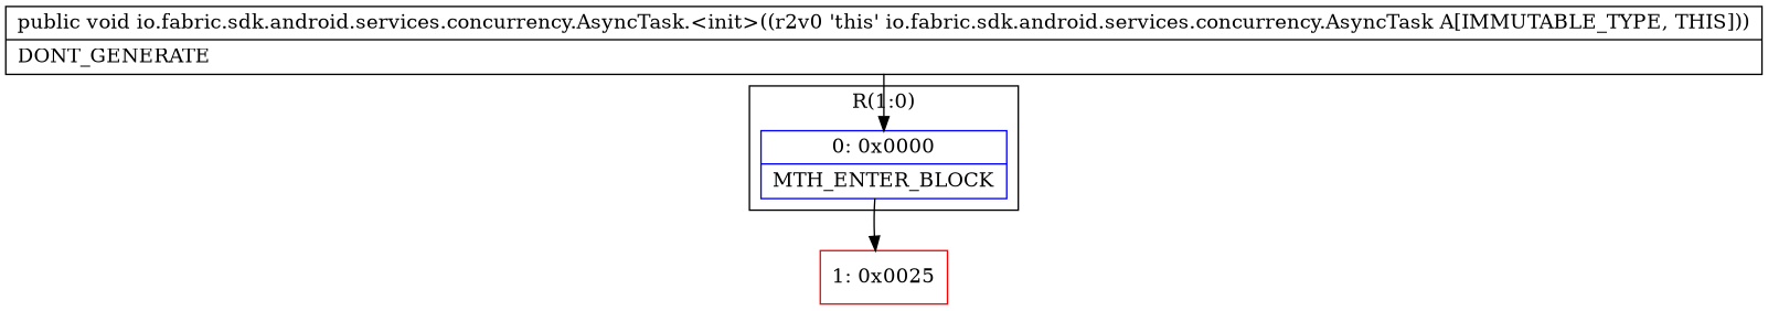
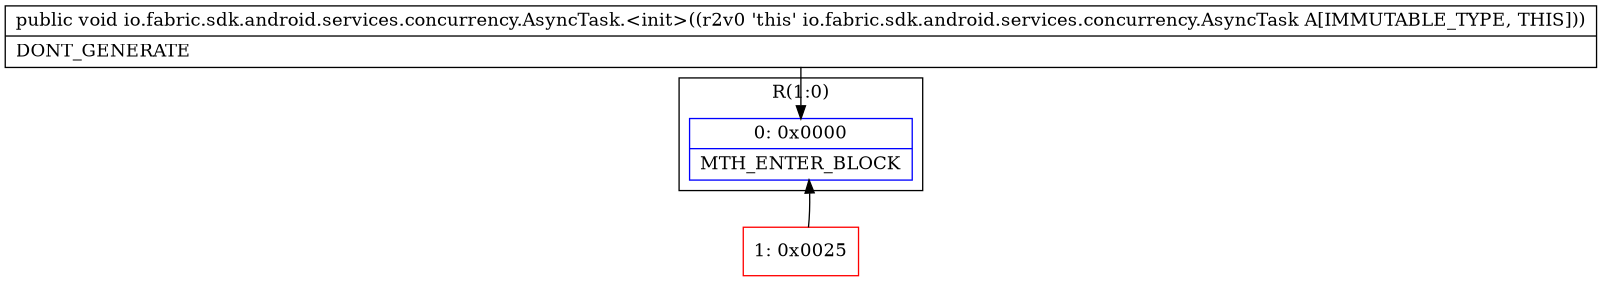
  digraph {
    node [shape=record]
    n1 [color=blue label="{0\:\ 0x0000|MTH_ENTER_BLOCK\l}"]
    n2 [color=red label="{1\:\ 0x0025}"]
    n3 [label="{public void io.fabric.sdk.android.services.concurrency.AsyncTask.\<init\>((r2v0 'this' io.fabric.sdk.android.services.concurrency.AsyncTask A[IMMUTABLE_TYPE, THIS]))  | DONT_GENERATE\l}"]
    subgraph cluster_1 {
      label="R(1:0)"
      n1
    }
-   n1 -> n2
+   n2 -> n1
    n3 -> n1
  }
